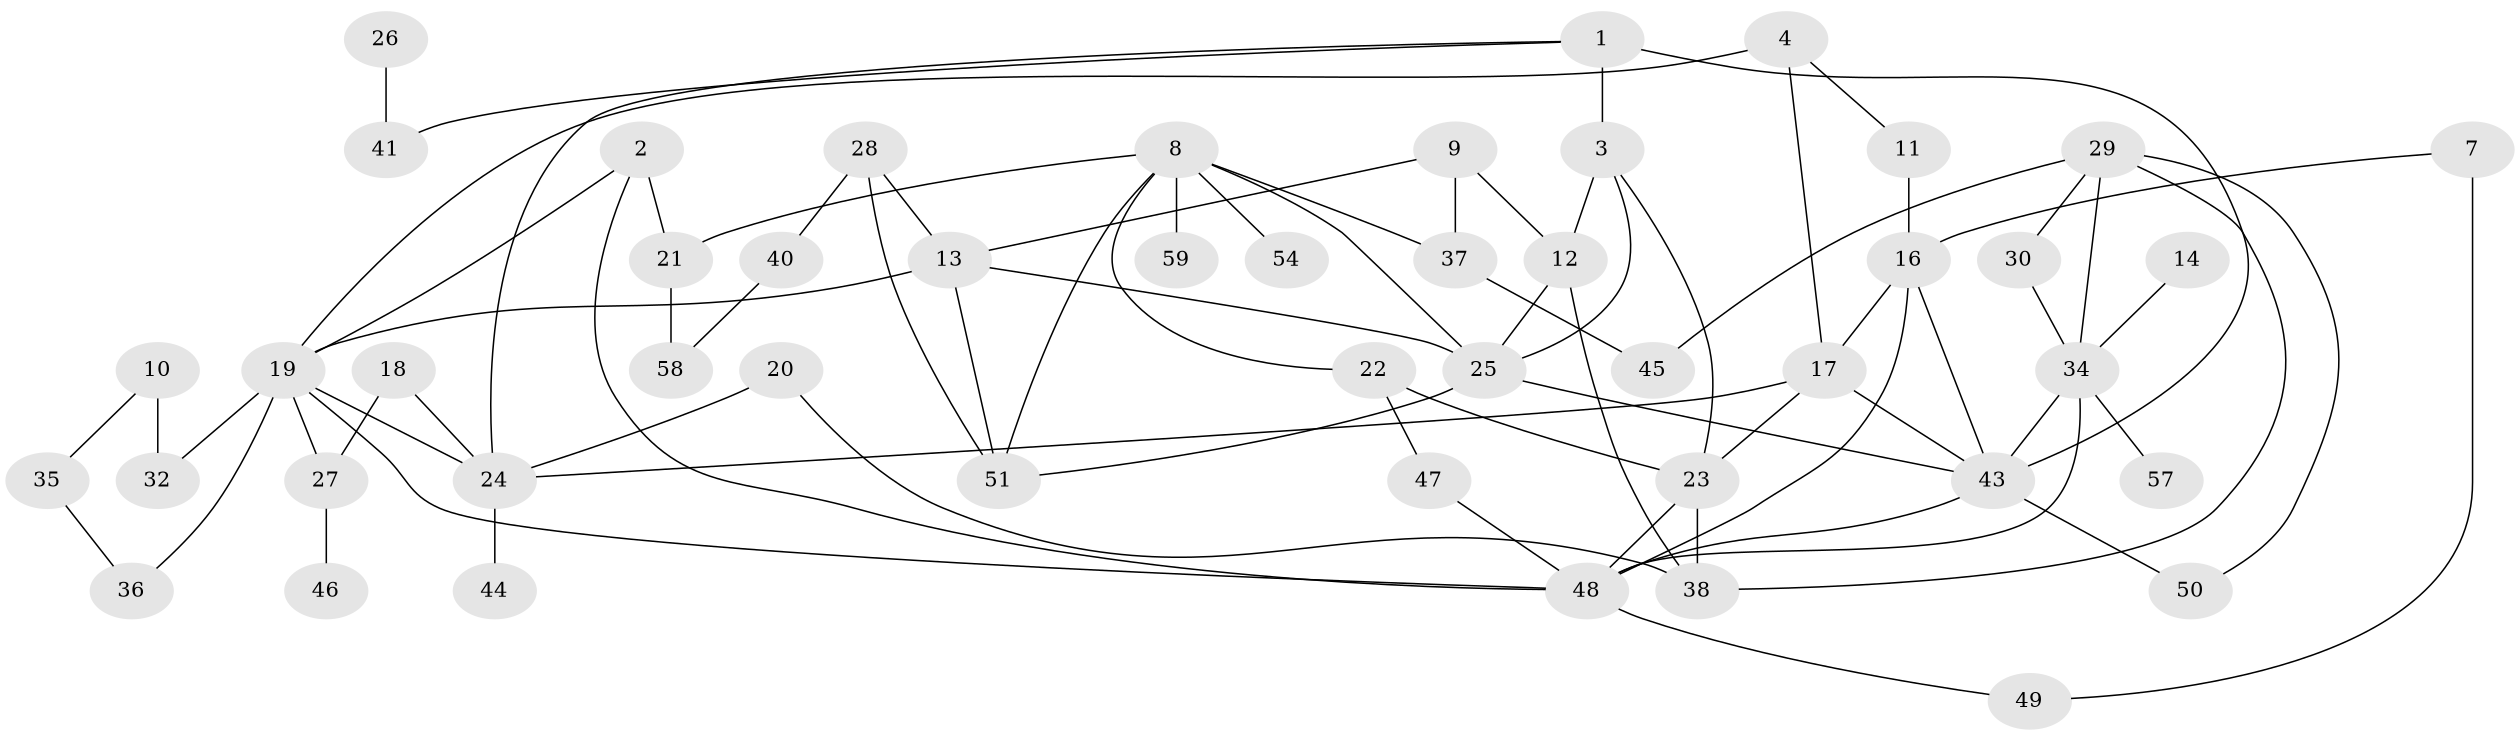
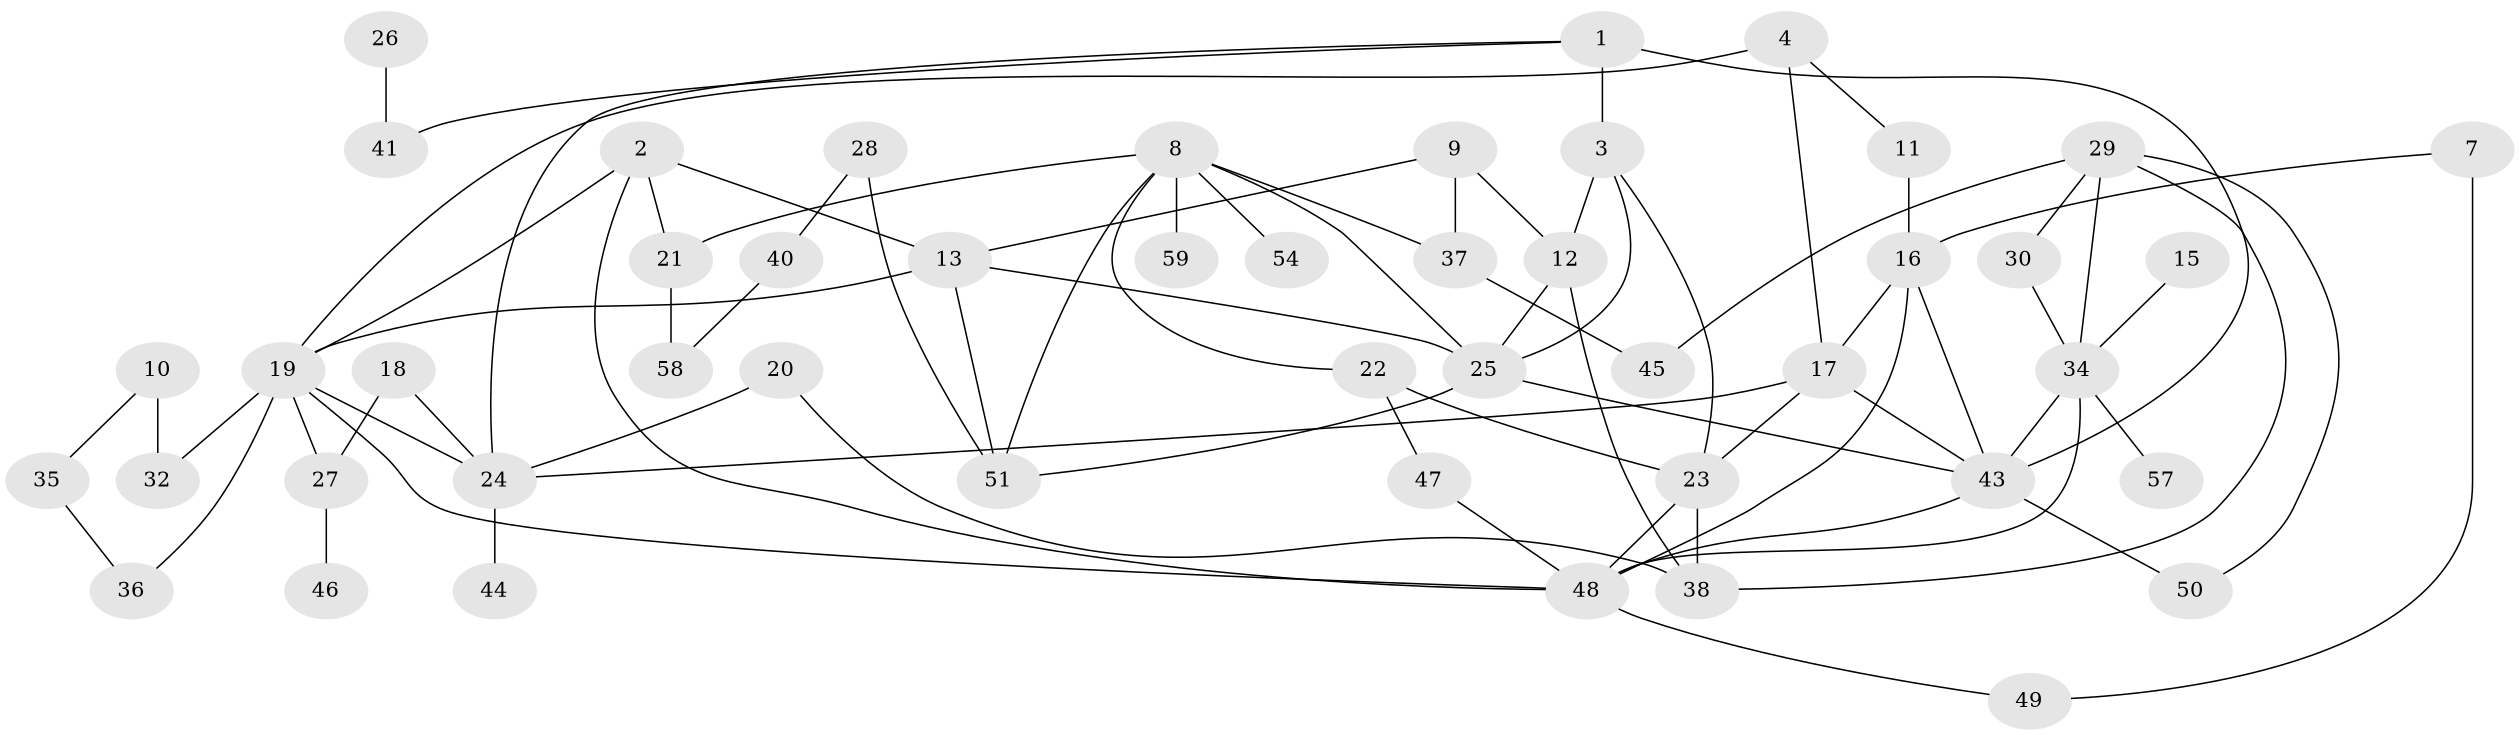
  graph {
    node [color=gray90 style=filled]
    edge [weight=1.0]
    1
    3
    24
    41
    43
    12
    23
    25
    44
    48
    50
    2
    13
    n14 [label=19]
    21
    51
    32
    27
    36
    58
    49
    38
    4
    11
    17
    16
    28
    40
    7
    8
    22
    37
    54
    59
    47
    45
    9
    10
    35
    46
-   15 [label=14]
+   15
    34
    57
    18
    20
    26
    29
    30
    1 -- 3 [weight=2.0]
    1 -- 24 [weight=2.0]
    1 -- 41
    1 -- 43 [weight=2.0]
    3 -- 12
    3 -- 23
    3 -- 25
    24 -- 44
    43 -- 48
    43 -- 50
    12 -- 25
    12 -- 38
    23 -- 48
    23 -- 38
    25 -- 43
    25 -- 51
    48 -- 49
    2 -- 48
-   28 -- 13
+   2 -- 13
    2 -- n14
    2 -- 21
    13 -- 25
    13 -- n14
    13 -- 51
    n14 -- 24
    n14 -- 48 [weight=2.0]
    n14 -- 32
    n14 -- 27
    n14 -- 36
    21 -- 58
    27 -- 46
    4 -- n14 [weight=2.0]
    4 -- 11
    4 -- 17
    11 -- 16
    17 -- 24
    17 -- 43
    17 -- 23
    16 -- 43 [weight=2.0]
    16 -- 48
    16 -- 17 [weight=2.0]
    28 -- 51
    28 -- 40
    40 -- 58
    7 -- 49
    7 -- 16
    8 -- 25
    8 -- 21
    8 -- 51
    8 -- 22
    8 -- 37
    8 -- 54
    8 -- 59
    22 -- 23
    22 -- 47
    37 -- 45 [weight=2.0]
    47 -- 48
    9 -- 12
    9 -- 13
    9 -- 37
    10 -- 32 [weight=2.0]
    10 -- 35
    35 -- 36
    15 -- 34
    34 -- 43
    34 -- 48
    34 -- 57
    18 -- 24
    18 -- 27
    20 -- 24
    20 -- 38
    26 -- 41
    29 -- 50
    29 -- 38
    29 -- 45
    29 -- 34
    29 -- 30
    30 -- 34
  }
